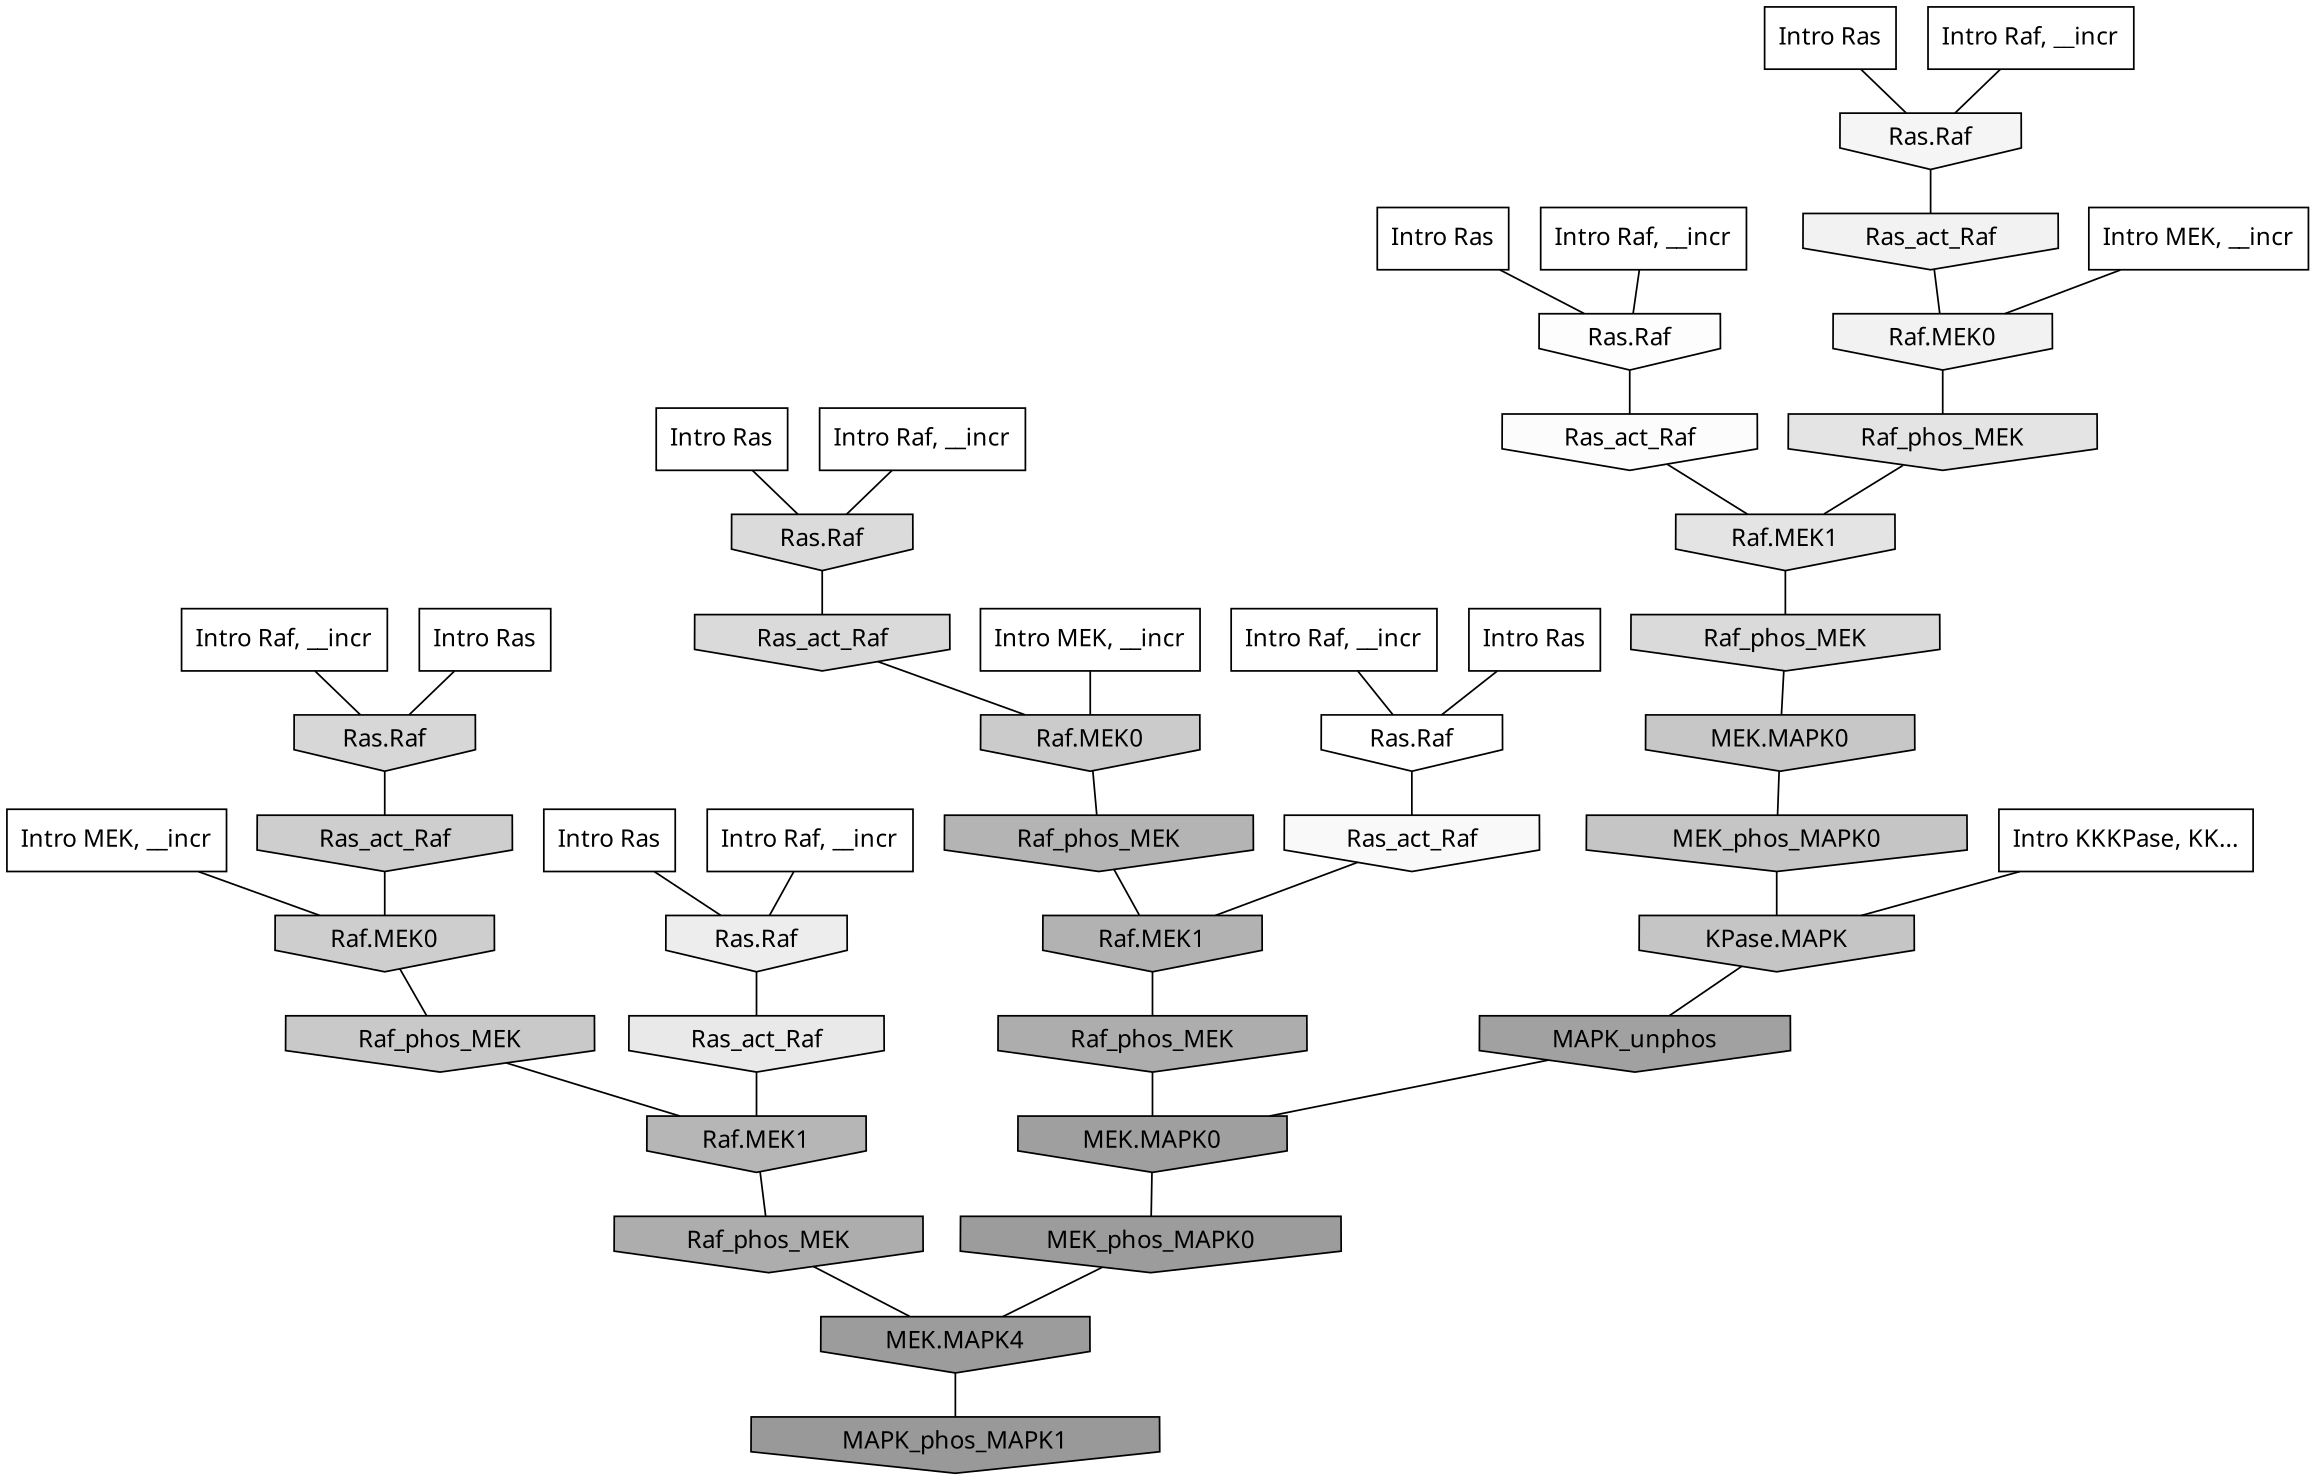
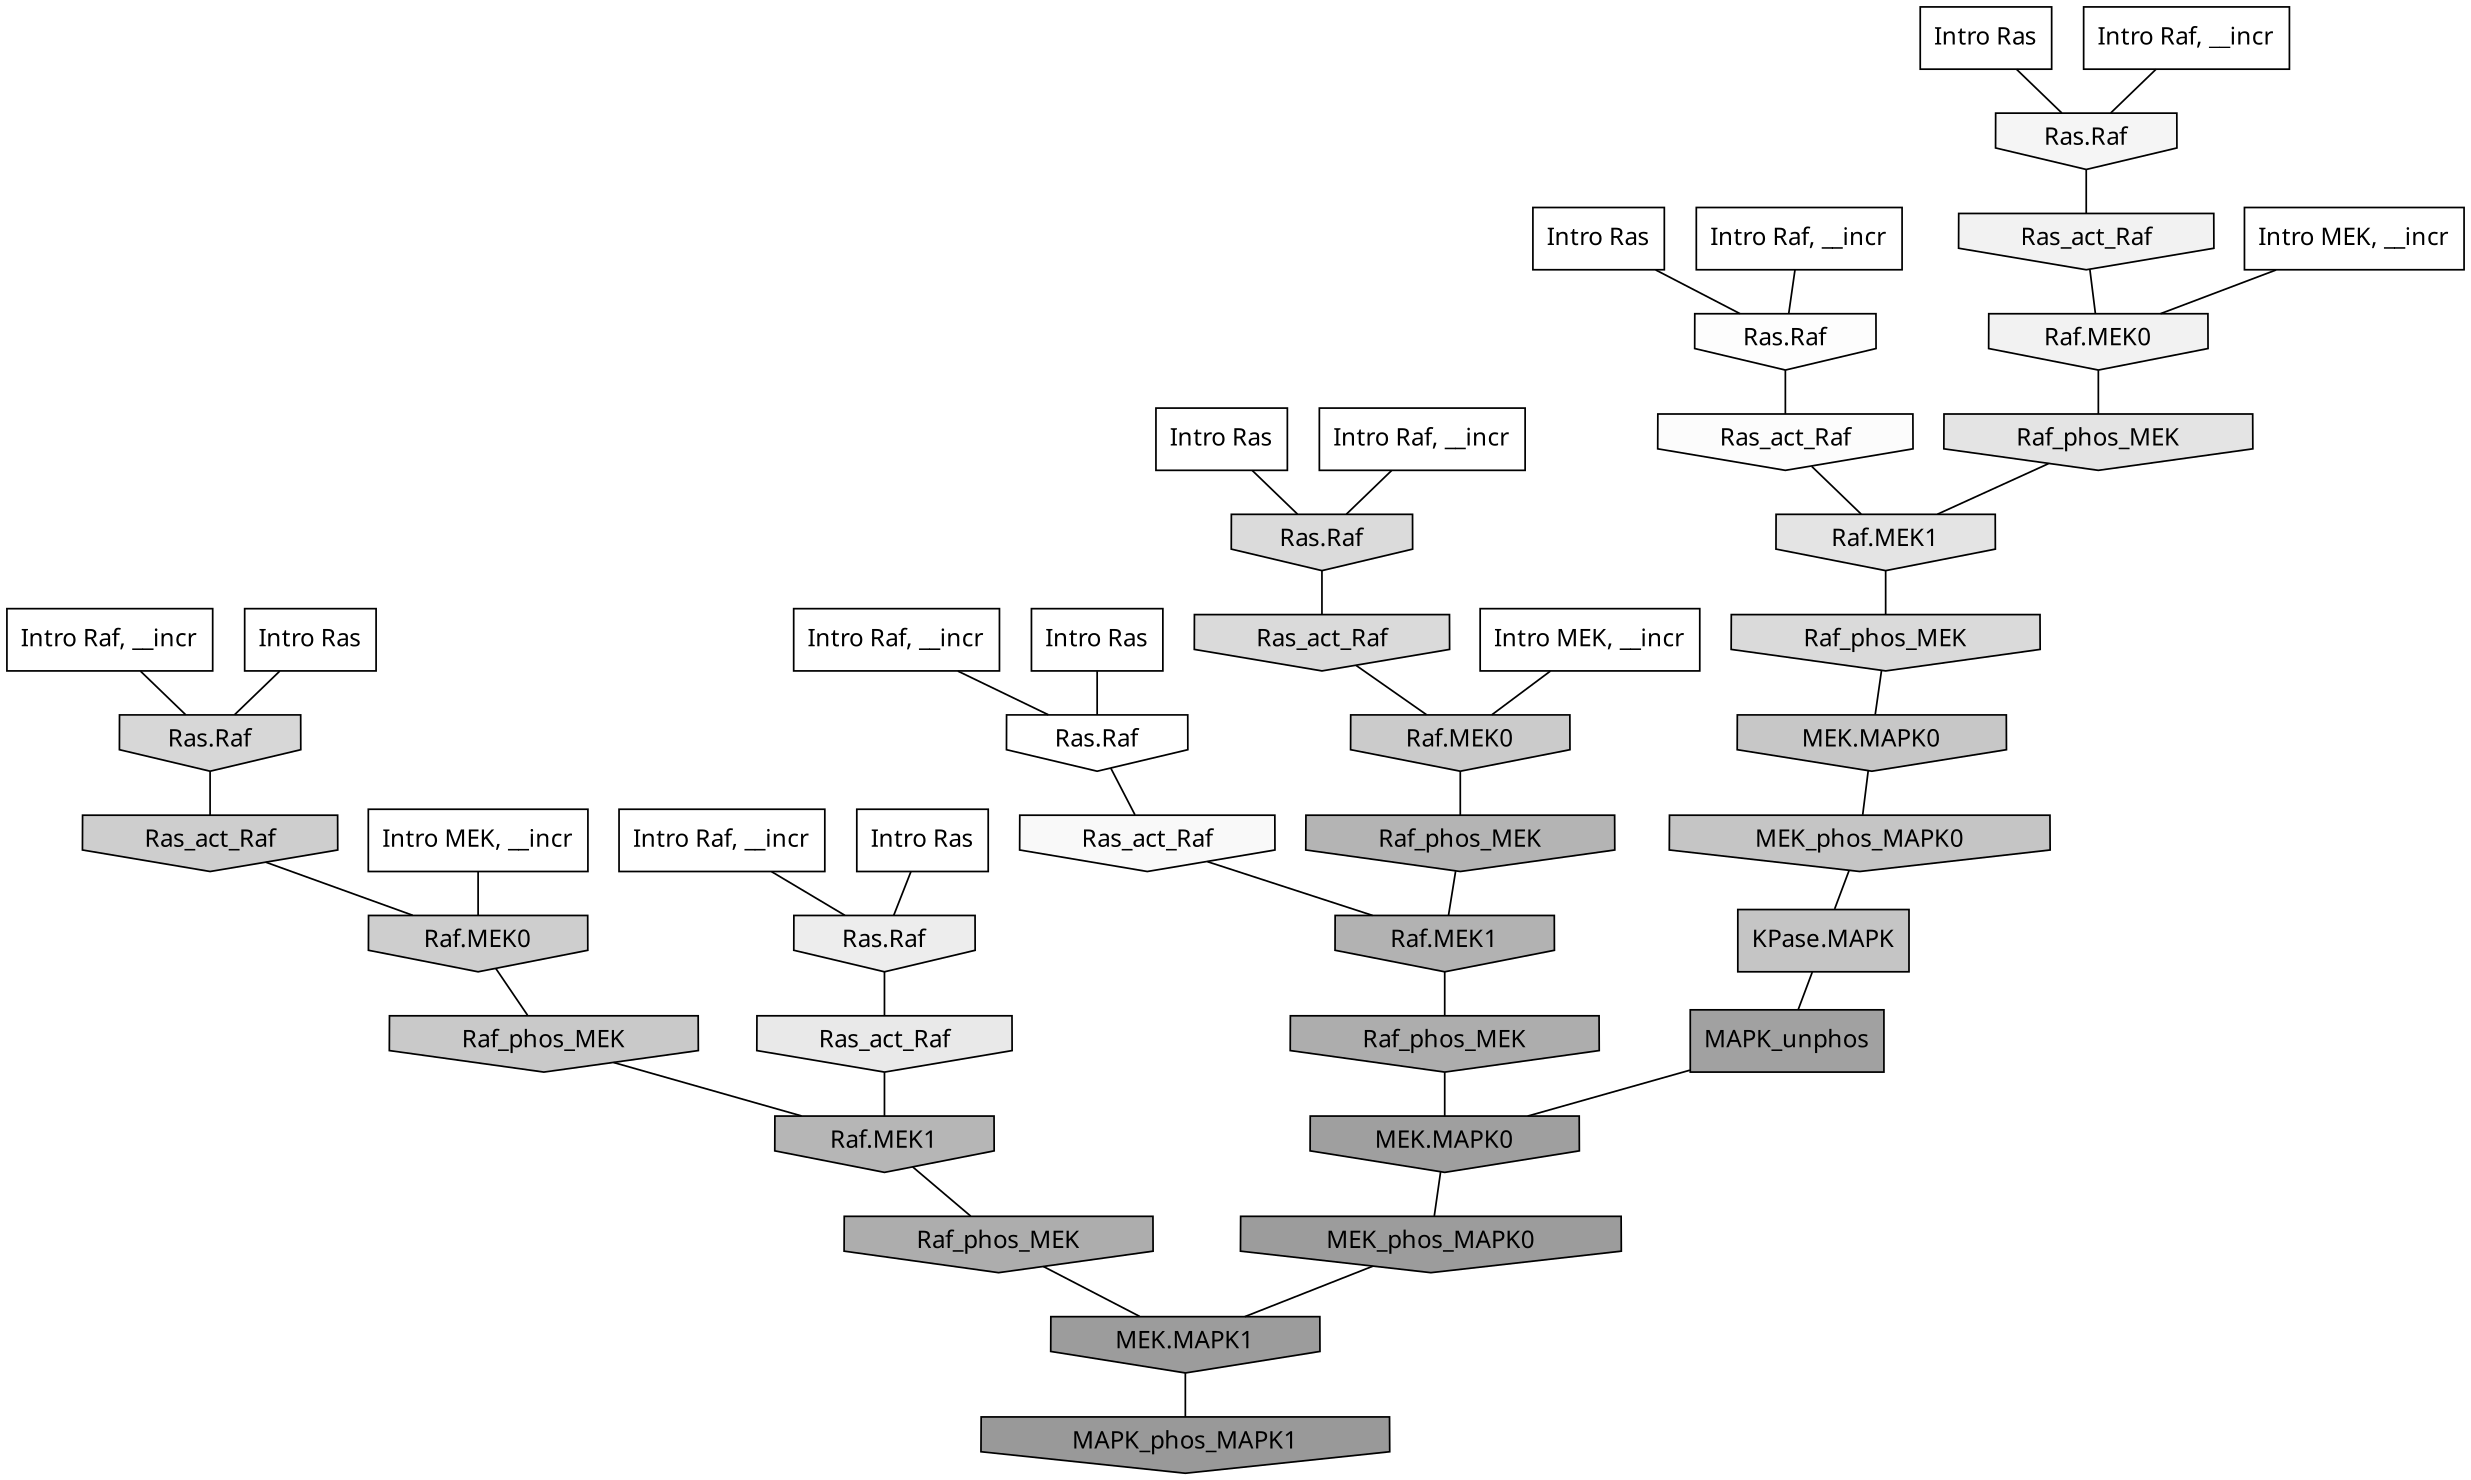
  digraph {
    rankdir=TB
    ranksep=0.30
    node [fillcolor="0.000 0.000 1.000" fontname="CMU Serif" shape=invhouse style=filled]
    edge [color="0.000 0.000 0.000" dir=none fontname="CMU Serif"]
    n1 [label="Intro Ras" shape=rectangle]
    n2 [label="Ras.Raf"]
    n3 [fillcolor="0.000 0.000 0.973" label=Ras_act_Raf]
    n4 [label="Intro Ras" shape=rectangle]
    n5 [fillcolor="0.000 0.000 0.989" label="Ras.Raf"]
    n6 [fillcolor="0.000 0.000 0.986" label=Ras_act_Raf]
    n7 [label="Intro Ras" shape=rectangle]
    n8 [fillcolor="0.000 0.000 0.929" label="Ras.Raf"]
    n9 [fillcolor="0.000 0.000 0.912" label=Ras_act_Raf]
    n10 [label="Intro Ras" shape=rectangle]
    n11 [fillcolor="0.000 0.000 0.959" label="Ras.Raf"]
    n12 [fillcolor="0.000 0.000 0.949" label=Ras_act_Raf]
    n13 [label="Intro Ras" shape=rectangle]
    n14 [fillcolor="0.000 0.000 0.856" label="Ras.Raf"]
    n15 [fillcolor="0.000 0.000 0.855" label=Ras_act_Raf]
    n16 [label="Intro Ras" shape=rectangle]
    n17 [fillcolor="0.000 0.000 0.840" label="Ras.Raf"]
    n18 [fillcolor="0.000 0.000 0.806" label=Ras_act_Raf]
    n19 [label="Intro Raf, __incr" shape=rectangle]
    n20 [label="Intro Raf, __incr" shape=rectangle]
    n21 [label="Intro Raf, __incr" shape=rectangle]
    n22 [label="Intro Raf, __incr" shape=rectangle]
    n23 [label="Intro Raf, __incr" shape=rectangle]
    n24 [label="Intro Raf, __incr" shape=rectangle]
    n25 [label="Intro MEK, __incr" shape=rectangle]
    n26 [fillcolor="0.000 0.000 0.949" label="Raf.MEK0"]
    n27 [fillcolor="0.000 0.000 0.892" label=Raf_phos_MEK]
    n28 [label="Intro MEK, __incr" shape=rectangle]
    n29 [fillcolor="0.000 0.000 0.794" label="Raf.MEK0"]
    n30 [fillcolor="0.000 0.000 0.707" label=Raf_phos_MEK]
    n31 [label="Intro MEK, __incr" shape=rectangle]
    n32 [fillcolor="0.000 0.000 0.806" label="Raf.MEK0"]
    n33 [fillcolor="0.000 0.000 0.786" label=Raf_phos_MEK]
    n34 [fillcolor="0.000 0.000 0.780" label="MEK.MAPK0"]
    n35 [fillcolor="0.000 0.000 0.772" label=MEK_phos_MAPK0]
-   n36 [label="Intro KKKPase, KK..." shape=rectangle]
-   n37 [fillcolor="0.000 0.000 0.771" label="KPase.MAPK"]
-   n38 [fillcolor="0.000 0.000 0.631" label=MAPK_unphos]
+   n37 [fillcolor="0.000 0.000 0.771" label="KPase.MAPK" shape=box]
+   n38 [fillcolor="0.000 0.000 0.631" label=MAPK_unphos shape=box]
    n39 [fillcolor="0.000 0.000 0.698" label="Raf.MEK1"]
    n40 [fillcolor="0.000 0.000 0.891" label="Raf.MEK1"]
    n41 [fillcolor="0.000 0.000 0.854" label=Raf_phos_MEK]
    n42 [fillcolor="0.000 0.000 0.679" label=Raf_phos_MEK]
    n43 [fillcolor="0.000 0.000 0.711" label="Raf.MEK1"]
    n44 [fillcolor="0.000 0.000 0.679" label=Raf_phos_MEK]
    n45 [fillcolor="0.000 0.000 0.623" label="MEK.MAPK0"]
-   n46 [fillcolor="0.000 0.000 0.611" label="MEK.MAPK4"]
+   n46 [fillcolor="0.000 0.000 0.611" label="MEK.MAPK1"]
    n47 [fillcolor="0.000 0.000 0.600" label=MAPK_phos_MAPK1]
    n48 [fillcolor="0.000 0.000 0.611" label=MEK_phos_MAPK0]
    n1 -> n2
    n2 -> n3
    n3 -> n39
    n4 -> n5
    n5 -> n6
    n6 -> n40
    n7 -> n8
    n8 -> n9
    n9 -> n43
    n10 -> n11
    n11 -> n12
    n12 -> n26
    n13 -> n14
    n14 -> n15
    n15 -> n29
    n16 -> n17
    n17 -> n18
    n18 -> n32
    n19 -> n8
    n20 -> n11
    n21 -> n5
    n22 -> n14
    n23 -> n17
    n24 -> n2
    n25 -> n26
    n26 -> n27
    n27 -> n40
    n28 -> n29
    n29 -> n30
    n30 -> n39
    n31 -> n32
    n32 -> n33
    n33 -> n43
    n34 -> n35
    n35 -> n37
-   n36 -> n37
    n37 -> n38
    n38 -> n45
    n39 -> n42
    n40 -> n41
    n41 -> n34
    n42 -> n45
    n43 -> n44
    n44 -> n46
    n45 -> n48
    n46 -> n47
    n48 -> n46
  }
